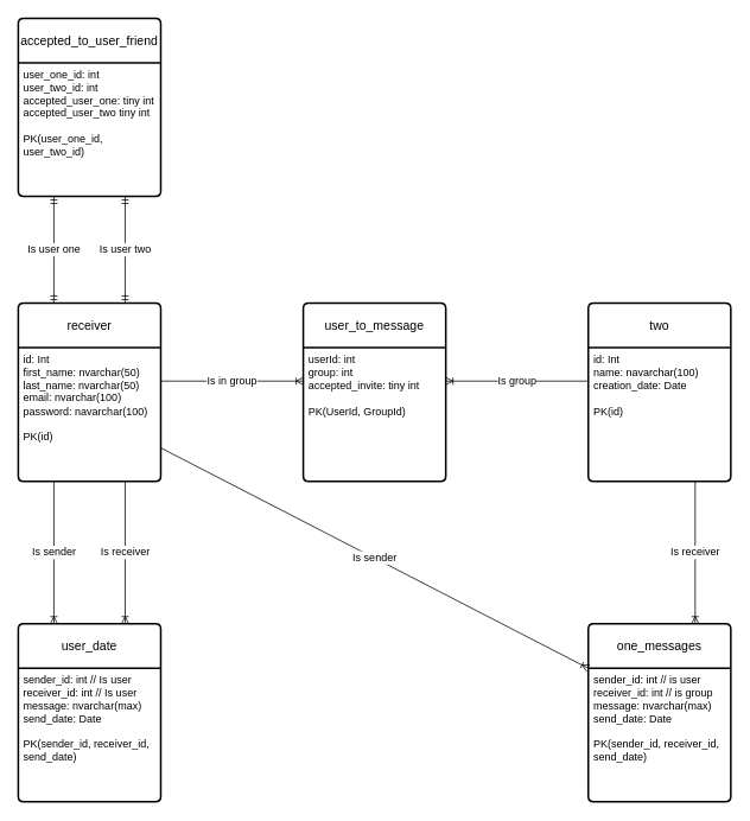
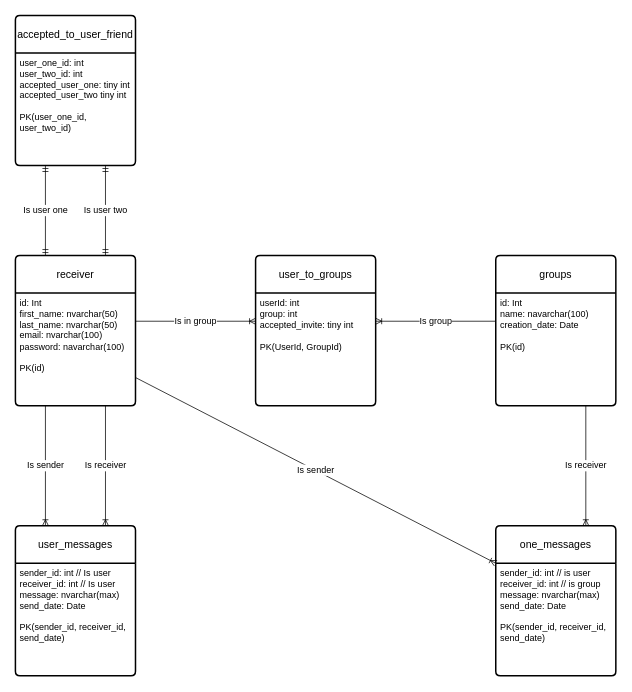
  <mxCell id="0" />
  <mxCell id="1" parent="0" />
  <mxCell id="2" value="receiver" style="swimlane;childLayout=stackLayout;horizontal=1;startSize=50;horizontalStack=0;rounded=1;fontSize=14;fontStyle=0;strokeWidth=2;resizeParent=0;resizeLast=1;shadow=0;dashed=0;align=center;arcSize=4;whiteSpace=wrap;html=1;" parent="1" vertex="1"><mxGeometry x="20" y="340" width="160" height="200" as="geometry" /></mxCell>
  <mxCell id="3" value="id: Int&lt;br&gt;first_name: nvarchar(50)&lt;br&gt;last_name: nvarchar(50)&lt;br&gt;email: nvarchar(100)&lt;br&gt;password: navarchar(100)&lt;div&gt;&lt;br&gt;&lt;/div&gt;&lt;div&gt;PK(id)&lt;/div&gt;" style="align=left;strokeColor=none;fillColor=none;spacingLeft=4;fontSize=12;verticalAlign=top;resizable=0;rotatable=0;part=1;html=1;" parent="2" vertex="1"><mxGeometry y="50" width="160" height="150" as="geometry" /></mxCell>
  <mxCell id="4" value="accepted_to_user_friend" style="swimlane;childLayout=stackLayout;horizontal=1;startSize=50;horizontalStack=0;rounded=1;fontSize=14;fontStyle=0;strokeWidth=2;resizeParent=0;resizeLast=1;shadow=0;dashed=0;align=center;arcSize=4;whiteSpace=wrap;html=1;" parent="1" vertex="1"><mxGeometry x="20" y="20" width="160" height="200" as="geometry" /></mxCell>
  <mxCell id="5" value="user_one_id: int&lt;br&gt;user_two_id: int&lt;br&gt;accepted_user_one: tiny int&lt;br&gt;accepted_user_two tiny int&lt;div&gt;&lt;br&gt;&lt;/div&gt;&lt;div&gt;PK(user_one_id,&amp;nbsp;&lt;/div&gt;&lt;div&gt;user_two_id)&lt;/div&gt;" style="align=left;strokeColor=none;fillColor=none;spacingLeft=4;fontSize=12;verticalAlign=top;resizable=0;rotatable=0;part=1;html=1;" parent="4" vertex="1"><mxGeometry y="50" width="160" height="150" as="geometry" /></mxCell>
- <mxCell id="6" value="two" style="swimlane;childLayout=stackLayout;horizontal=1;startSize=50;horizontalStack=0;rounded=1;fontSize=14;fontStyle=0;strokeWidth=2;resizeParent=0;resizeLast=1;shadow=0;dashed=0;align=center;arcSize=4;whiteSpace=wrap;html=1;" parent="1" vertex="1"><mxGeometry x="660" y="340" width="160" height="200" as="geometry" /></mxCell>
+ <mxCell id="6" value="groups" style="swimlane;childLayout=stackLayout;horizontal=1;startSize=50;horizontalStack=0;rounded=1;fontSize=14;fontStyle=0;strokeWidth=2;resizeParent=0;resizeLast=1;shadow=0;dashed=0;align=center;arcSize=4;whiteSpace=wrap;html=1;" parent="1" vertex="1"><mxGeometry x="660" y="340" width="160" height="200" as="geometry" /></mxCell>
  <mxCell id="7" value="id: Int&lt;br&gt;name: navarchar(100)&lt;br&gt;creation_date: Date&lt;div&gt;&lt;br&gt;&lt;/div&gt;&lt;div&gt;PK(id)&lt;/div&gt;" style="align=left;strokeColor=none;fillColor=none;spacingLeft=4;fontSize=12;verticalAlign=top;resizable=0;rotatable=0;part=1;html=1;" parent="6" vertex="1"><mxGeometry y="50" width="160" height="150" as="geometry" /></mxCell>
- <mxCell id="8" value="user_to_message" style="swimlane;childLayout=stackLayout;horizontal=1;startSize=50;horizontalStack=0;rounded=1;fontSize=14;fontStyle=0;strokeWidth=2;resizeParent=0;resizeLast=1;shadow=0;dashed=0;align=center;arcSize=4;whiteSpace=wrap;html=1;" parent="1" vertex="1"><mxGeometry x="340" y="340" width="160" height="200" as="geometry" /></mxCell>
+ <mxCell id="8" value="user_to_groups" style="swimlane;childLayout=stackLayout;horizontal=1;startSize=50;horizontalStack=0;rounded=1;fontSize=14;fontStyle=0;strokeWidth=2;resizeParent=0;resizeLast=1;shadow=0;dashed=0;align=center;arcSize=4;whiteSpace=wrap;html=1;" parent="1" vertex="1"><mxGeometry x="340" y="340" width="160" height="200" as="geometry" /></mxCell>
  <mxCell id="9" value="userId: int&lt;br&gt;group: int&lt;div&gt;accepted_invite: tiny int&lt;br&gt;&lt;div&gt;&lt;br&gt;&lt;/div&gt;&lt;div&gt;PK(UserId, GroupId)&lt;/div&gt;&lt;/div&gt;" style="align=left;strokeColor=none;fillColor=none;spacingLeft=4;fontSize=12;verticalAlign=top;resizable=0;rotatable=0;part=1;html=1;" parent="8" vertex="1"><mxGeometry y="50" width="160" height="150" as="geometry" /></mxCell>
- <mxCell id="10" value="user_date" style="swimlane;childLayout=stackLayout;horizontal=1;startSize=50;horizontalStack=0;rounded=1;fontSize=14;fontStyle=0;strokeWidth=2;resizeParent=0;resizeLast=1;shadow=0;dashed=0;align=center;arcSize=4;whiteSpace=wrap;html=1;" parent="1" vertex="1"><mxGeometry x="20" y="700" width="160" height="200" as="geometry" /></mxCell>
+ <mxCell id="10" value="user_messages" style="swimlane;childLayout=stackLayout;horizontal=1;startSize=50;horizontalStack=0;rounded=1;fontSize=14;fontStyle=0;strokeWidth=2;resizeParent=0;resizeLast=1;shadow=0;dashed=0;align=center;arcSize=4;whiteSpace=wrap;html=1;" parent="1" vertex="1"><mxGeometry x="20" y="700" width="160" height="200" as="geometry" /></mxCell>
  <mxCell id="11" value="sender_id: int // Is user&lt;div&gt;receiver_id: int // Is user&lt;div&gt;message: nvarchar(max)&lt;br&gt;&lt;div&gt;send_date: Date&lt;/div&gt;&lt;/div&gt;&lt;div&gt;&lt;br&gt;&lt;/div&gt;&lt;div&gt;PK(sender_id, receiver_id,&amp;nbsp;&lt;/div&gt;&lt;div&gt;send_date)&lt;/div&gt;&lt;/div&gt;" style="align=left;strokeColor=none;fillColor=none;spacingLeft=4;fontSize=12;verticalAlign=top;resizable=0;rotatable=0;part=1;html=1;" parent="10" vertex="1"><mxGeometry y="50" width="160" height="150" as="geometry" /></mxCell>
  <mxCell id="12" value="one_messages" style="swimlane;childLayout=stackLayout;horizontal=1;startSize=50;horizontalStack=0;rounded=1;fontSize=14;fontStyle=0;strokeWidth=2;resizeParent=0;resizeLast=1;shadow=0;dashed=0;align=center;arcSize=4;whiteSpace=wrap;html=1;" parent="1" vertex="1"><mxGeometry x="660" y="700" width="160" height="200" as="geometry" /></mxCell>
  <mxCell id="13" value="sender_id: int // is user&lt;br&gt;receiver_id: int // is group&lt;div&gt;message: nvarchar(max)&lt;br&gt;&lt;div&gt;send_date: Date&lt;/div&gt;&lt;/div&gt;&lt;div&gt;&lt;br&gt;&lt;/div&gt;&lt;div&gt;PK(sender_id, receiver_id,&amp;nbsp;&lt;/div&gt;&lt;div&gt;send_date)&lt;/div&gt;" style="align=left;strokeColor=none;fillColor=none;spacingLeft=4;fontSize=12;verticalAlign=top;resizable=0;rotatable=0;part=1;html=1;" parent="12" vertex="1"><mxGeometry y="50" width="160" height="150" as="geometry" /></mxCell>
  <mxCell id="14" value="Is user one" style="fontSize=12;html=1;endArrow=ERmandOne;startArrow=ERmandOne;rounded=0;entryX=0.25;entryY=1;entryDx=0;entryDy=0;exitX=0.25;exitY=0;exitDx=0;exitDy=0;" parent="1" source="2" target="5" edge="1"><mxGeometry width="100" height="100" relative="1" as="geometry"><mxPoint x="350" y="350" as="sourcePoint" /><mxPoint x="450" y="250" as="targetPoint" /></mxGeometry></mxCell>
  <mxCell id="15" value="Is user two" style="fontSize=12;html=1;endArrow=ERmandOne;startArrow=ERmandOne;rounded=0;entryX=0.75;entryY=1;entryDx=0;entryDy=0;exitX=0.75;exitY=0;exitDx=0;exitDy=0;" parent="1" source="2" target="5" edge="1"><mxGeometry width="100" height="100" relative="1" as="geometry"><mxPoint x="350" y="350" as="sourcePoint" /><mxPoint x="450" y="250" as="targetPoint" /></mxGeometry></mxCell>
  <mxCell id="16" value="Is in group" style="fontSize=12;html=1;endArrow=ERoneToMany;rounded=0;exitX=1;exitY=0.25;exitDx=0;exitDy=0;entryX=0;entryY=0.25;entryDx=0;entryDy=0;" parent="1" source="3" target="9" edge="1"><mxGeometry width="100" height="100" relative="1" as="geometry"><mxPoint x="350" y="650" as="sourcePoint" /><mxPoint x="450" y="550" as="targetPoint" /></mxGeometry></mxCell>
  <mxCell id="17" value="Is group" style="fontSize=12;html=1;endArrow=ERoneToMany;rounded=0;entryX=1;entryY=0.25;entryDx=0;entryDy=0;exitX=0;exitY=0.25;exitDx=0;exitDy=0;" parent="1" source="7" target="9" edge="1"><mxGeometry width="100" height="100" relative="1" as="geometry"><mxPoint x="350" y="650" as="sourcePoint" /><mxPoint x="450" y="550" as="targetPoint" /></mxGeometry></mxCell>
  <mxCell id="18" value="Is sender" style="fontSize=12;html=1;endArrow=ERoneToMany;rounded=0;exitX=0.25;exitY=1;exitDx=0;exitDy=0;entryX=0.25;entryY=0;entryDx=0;entryDy=0;" parent="1" source="3" target="10" edge="1"><mxGeometry width="100" height="100" relative="1" as="geometry"><mxPoint x="350" y="650" as="sourcePoint" /><mxPoint x="450" y="550" as="targetPoint" /></mxGeometry></mxCell>
  <mxCell id="19" value="Is&amp;nbsp;receiver" style="fontSize=12;html=1;endArrow=ERoneToMany;rounded=0;exitX=0.75;exitY=1;exitDx=0;exitDy=0;entryX=0.75;entryY=0;entryDx=0;entryDy=0;" parent="1" source="3" target="10" edge="1"><mxGeometry width="100" height="100" relative="1" as="geometry"><mxPoint x="350" y="650" as="sourcePoint" /><mxPoint x="450" y="550" as="targetPoint" /></mxGeometry></mxCell>
  <mxCell id="20" value="Is receiver" style="fontSize=12;html=1;endArrow=ERoneToMany;rounded=0;entryX=0.75;entryY=0;entryDx=0;entryDy=0;exitX=0.75;exitY=1;exitDx=0;exitDy=0;" parent="1" source="7" target="12" edge="1"><mxGeometry width="100" height="100" relative="1" as="geometry"><mxPoint x="350" y="650" as="sourcePoint" /><mxPoint x="450" y="550" as="targetPoint" /></mxGeometry></mxCell>
  <mxCell id="21" value="Is sender" style="fontSize=12;html=1;endArrow=ERoneToMany;rounded=0;entryX=0;entryY=0.25;entryDx=0;entryDy=0;exitX=1;exitY=0.75;exitDx=0;exitDy=0;" parent="1" source="3" target="12" edge="1"><mxGeometry width="100" height="100" relative="1" as="geometry"><mxPoint x="350" y="650" as="sourcePoint" /><mxPoint x="450" y="550" as="targetPoint" /></mxGeometry></mxCell>
